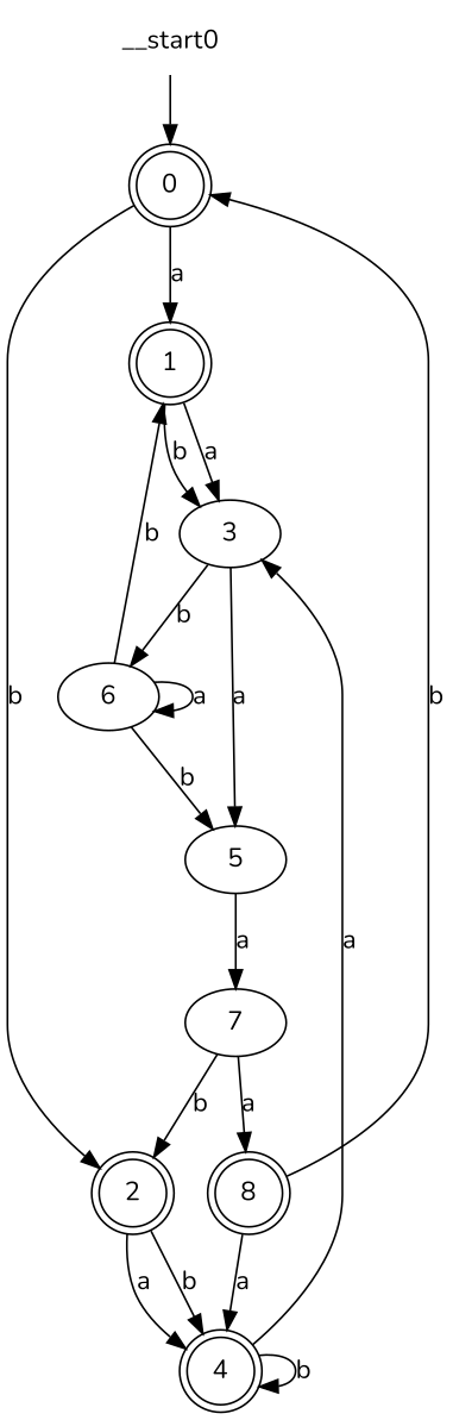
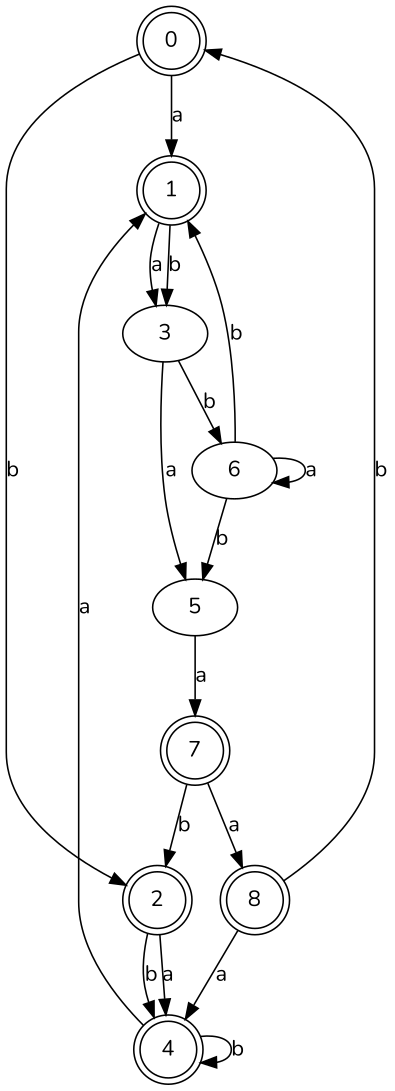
  digraph {
    fontname=Nunito
    node [fontname=Nunito shape=doublecircle]
    edge [fontname=Nunito]
-   __start0 [shape=none]
    0
    1
    2
    3 [shape=""]
    4
    5 [shape=""]
    6 [shape=""]
-   7 [shape=""]
+   7
    8
-   __start0 -> 0
    0 -> 1 [label=a]
    0 -> 2 [label=b]
    1 -> 3 [label=a]
    1 -> 3 [label=b]
    2 -> 4 [label=a]
    2 -> 4 [label=b]
    3 -> 5 [label=a]
    3 -> 6 [label=b]
-   4 -> 3 [label=a]
+   4 -> 1 [label=a]
    4 -> 4 [label=b]
    5 -> 7 [label=a]
    6 -> 1 [label=b]
    6 -> 5 [label=b]
    6 -> 6 [label=a]
    7 -> 2 [label=b]
    7 -> 8 [label=a]
    8 -> 0 [label=b]
    8 -> 4 [label=a]
  }
